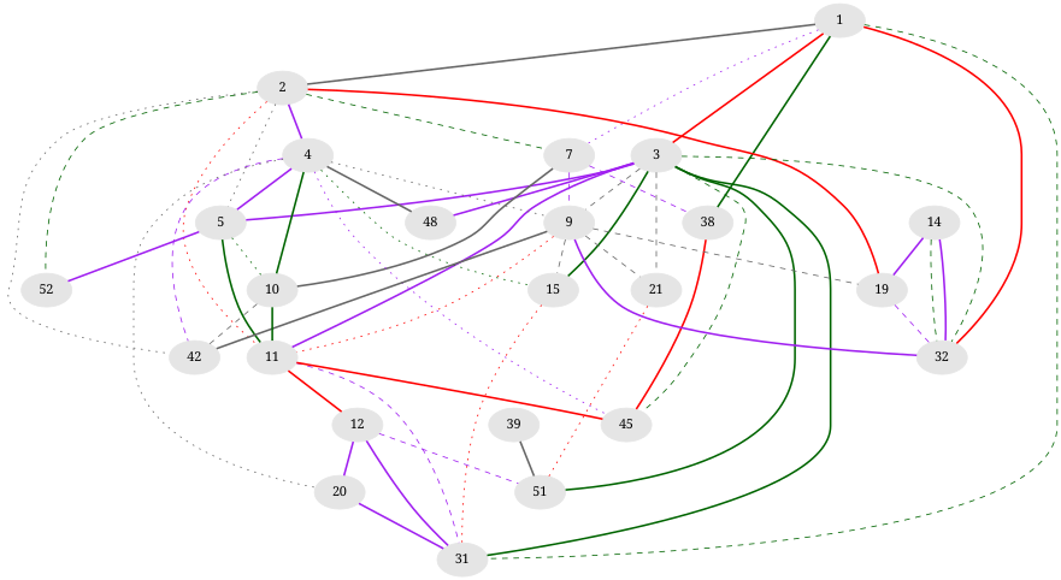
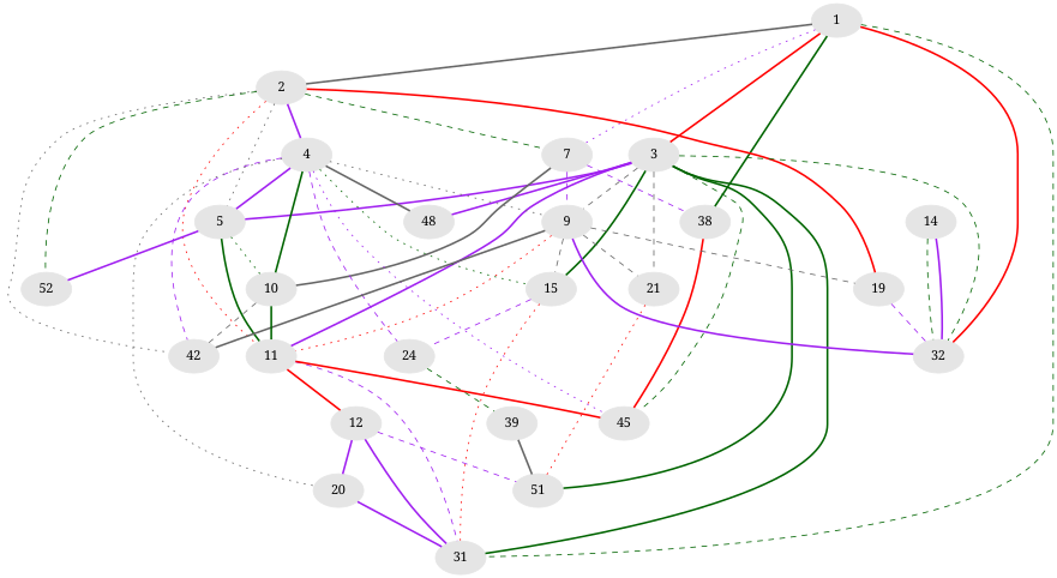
  graph {
    fontname="Noto Serif"
    node [color=gray90 fontname="Noto Serif" style=filled]
    edge [color=purple fontname="Noto Serif" style=bold]
    1 [super="+22"]
    2 [super="+27+17"]
    3 [super="+46+6+8"]
    7 [super="+29"]
    31 [super="+44"]
    32 [super="+43"]
    38
    4 [super="+13+47"]
    5 [super="+36+16"]
    11 [super="+25+33"]
    19
    42
    52
    9 [super="+18"]
    15 [super="+54+49+37"]
    21
    45
    48
    51
    10
    20
+   24
    12
    39
    14
    1 -- 2 [color=gray40]
    1 -- 3 [color=red]
    1 -- 7 [style=dotted]
    1 -- 31 [color=darkgreen style=dashed]
    1 -- 32 [color=red]
    1 -- 38 [color=darkgreen]
    2 -- 7 [color=darkgreen style=dashed]
    2 -- 4
    2 -- 5 [color=gray40 style=dotted]
    2 -- 11 [color=red style=dotted]
    2 -- 19 [color=red]
    2 -- 42 [color=gray40 style=dotted]
    2 -- 52 [color=darkgreen style=dashed]
    3 -- 31 [color=darkgreen weight=2]
    3 -- 32 [color=darkgreen style=dashed]
    3 -- 5
    3 -- 11
    3 -- 9 [color=gray40 style=dashed]
    3 -- 15 [color=darkgreen weight=2]
    3 -- 21 [color=gray40 style=dashed]
    3 -- 45 [color=darkgreen style=dashed]
    3 -- 48
    3 -- 51 [color=darkgreen]
    7 -- 38 [style=dashed]
    7 -- 9 [style=dashed]
    7 -- 10 [color=gray40]
    38 -- 45 [color=red]
    4 -- 5
    4 -- 42 [style=dashed]
    4 -- 9 [color=gray40 style=dotted]
    4 -- 15 [color=darkgreen style=dotted]
    4 -- 45 [style=dotted]
    4 -- 48 [color=gray40 weight=2]
    4 -- 10 [color=darkgreen]
    4 -- 20 [color=gray40 style=dotted]
+   4 -- 24 [style=dashed]
    5 -- 11 [color=darkgreen weight=4]
    5 -- 52
    5 -- 10 [color=darkgreen style=dotted weight=2]
    11 -- 31 [style=dashed]
    11 -- 45 [color=red]
    11 -- 12 [color=red]
    19 -- 32 [style=dashed]
    9 -- 32
    9 -- 11 [color=red style=dotted]
    9 -- 19 [color=gray40 style=dashed]
    9 -- 42 [color=gray40]
    9 -- 15 [color=gray40 style=dashed]
    9 -- 21 [color=gray40 style=dashed]
    15 -- 31 [color=red style=dotted]
+   15 -- 24 [style=dashed]
    21 -- 51 [color=red style=dotted]
    10 -- 11 [color=darkgreen]
    10 -- 42 [color=gray40 style=dashed]
    20 -- 31
+   24 -- 39 [color=darkgreen style=dashed]
    12 -- 31
    12 -- 51 [style=dashed]
    12 -- 20
    39 -- 51 [color=gray40]
    14 -- 32 [color=darkgreen style=dashed]
    14 -- 32
-   14 -- 19
  }
